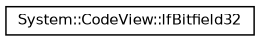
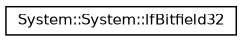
  digraph {
    rankdir=LR
-   n1 [color=black fillcolor=white fontname=Helvetica fontsize=10 height=0.2 label="System::CodeView::lfBitfield32" shape=record style=filled width=0.4]
+   n1 [color=black fillcolor=white fontname=Helvetica fontsize=10 height=0.2 label="System::System::lfBitfield32" shape=record style=filled width=0.4]
  }
